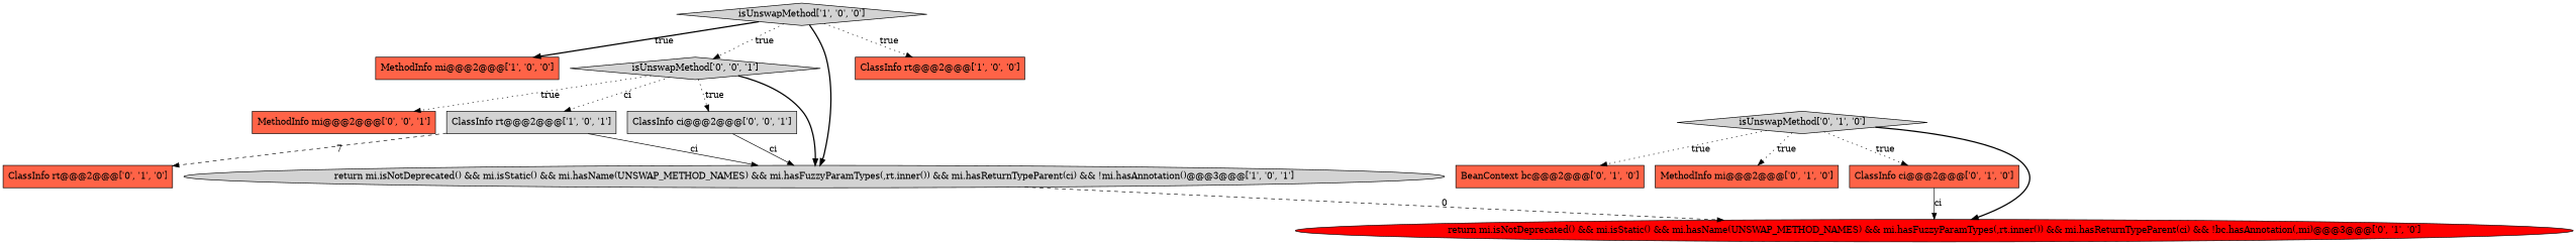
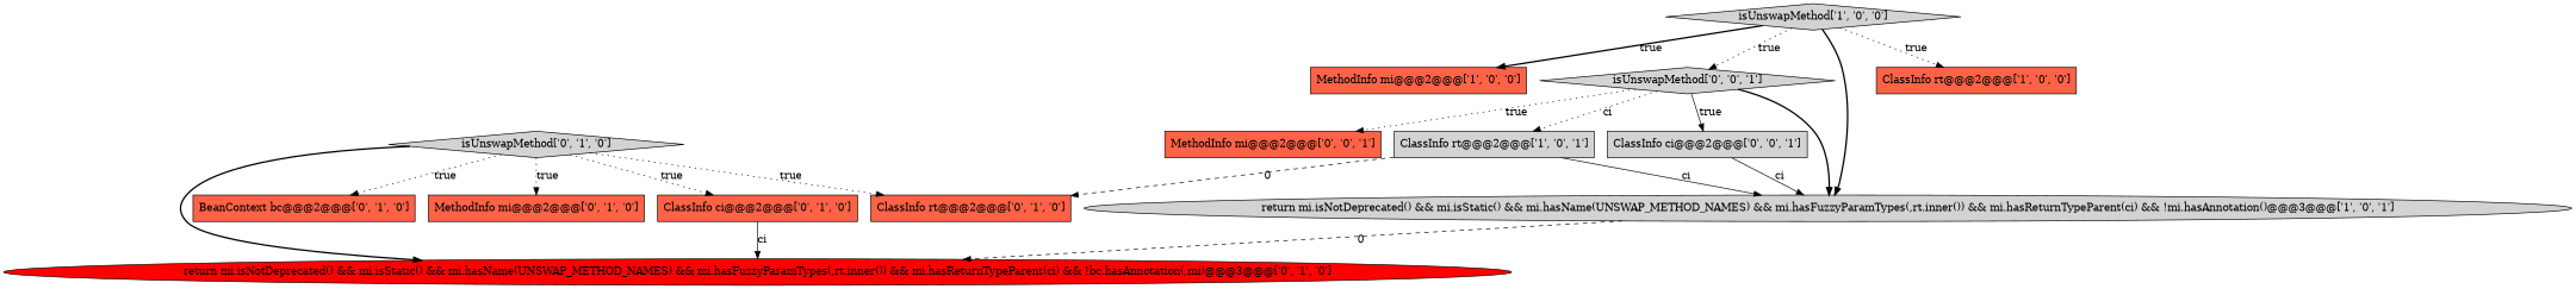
  digraph {
    node [fillcolor=tomato shape=box style=filled]
    edge [style=dotted]
    n1 [fillcolor=red label="return mi.isNotDeprecated() && mi.isStatic() && mi.hasName(UNSWAP_METHOD_NAMES) && mi.hasFuzzyParamTypes(,rt.inner()) && mi.hasReturnTypeParent(ci) && !bc.hasAnnotation(,mi)@@@3@@@['0', '1', '0']" shape=ellipse]
    n2 [label="MethodInfo mi@@@2@@@['1', '0', '0']"]
    n3 [label="BeanContext bc@@@2@@@['0', '1', '0']"]
    n4 [label="MethodInfo mi@@@2@@@['0', '1', '0']"]
    n5 [fillcolor=lightgray label="isUnswapMethod['0', '0', '1']" shape=diamond]
    n6 [fillcolor=lightgray label="return mi.isNotDeprecated() && mi.isStatic() && mi.hasName(UNSWAP_METHOD_NAMES) && mi.hasFuzzyParamTypes(,rt.inner()) && mi.hasReturnTypeParent(ci) && !mi.hasAnnotation()@@@3@@@['1', '0', '1']" shape=ellipse]
    n7 [label="MethodInfo mi@@@2@@@['0', '0', '1']"]
    n8 [fillcolor=lightgray label="ClassInfo rt@@@2@@@['1', '0', '1']"]
    n9 [fillcolor=lightgray label="ClassInfo ci@@@2@@@['0', '0', '1']"]
    n10 [label="ClassInfo rt@@@2@@@['0', '1', '0']"]
    n11 [label="ClassInfo rt@@@2@@@['1', '0', '0']"]
    n12 [label="ClassInfo ci@@@2@@@['0', '1', '0']"]
    n13 [fillcolor=lightgray label="isUnswapMethod['1', '0', '0']" shape=diamond]
    n14 [fillcolor=lightgray label="isUnswapMethod['0', '1', '0']" shape=diamond]
    n5 -> n6 [style=bold]
    n5 -> n7 [label=true]
    n5 -> n8 [label=ci]
-   n5 -> n9 [label=true]
+   n5 -> n9 [label=true style=solid]
    n6 -> n1 [label=0 style=dashed]
    n8 -> n6 [label=ci style=solid]
-   n8 -> n10 [label=7 style=dashed]
+   n8 -> n10 [label=0 style=dashed]
    n9 -> n6 [label=ci style=solid]
    n12 -> n1 [label=ci style=solid]
    n13 -> n2 [label=true style=bold]
    n13 -> n5 [label=true]
    n13 -> n6 [style=bold]
    n13 -> n11 [label=true]
    n14 -> n1 [style=bold]
    n14 -> n3 [label=true]
    n14 -> n4 [label=true]
+   n14 -> n10 [label=true]
    n14 -> n12 [label=true]
  }
